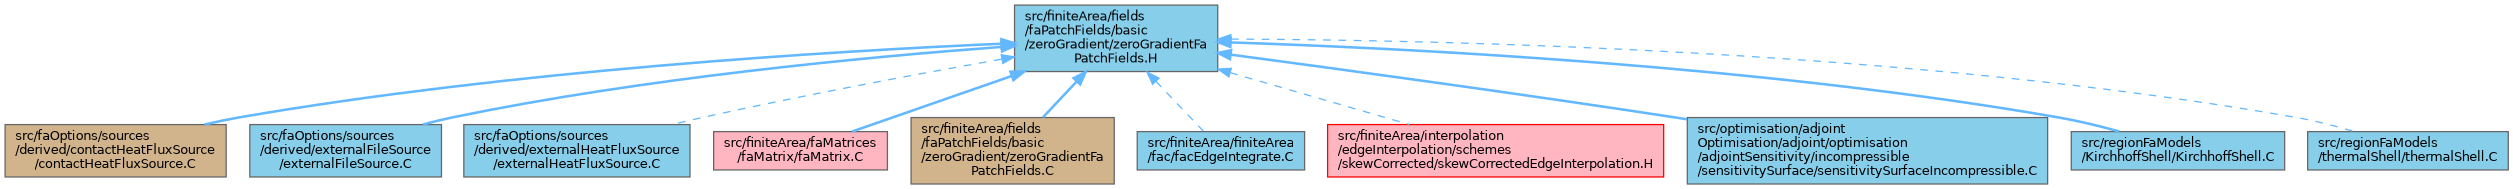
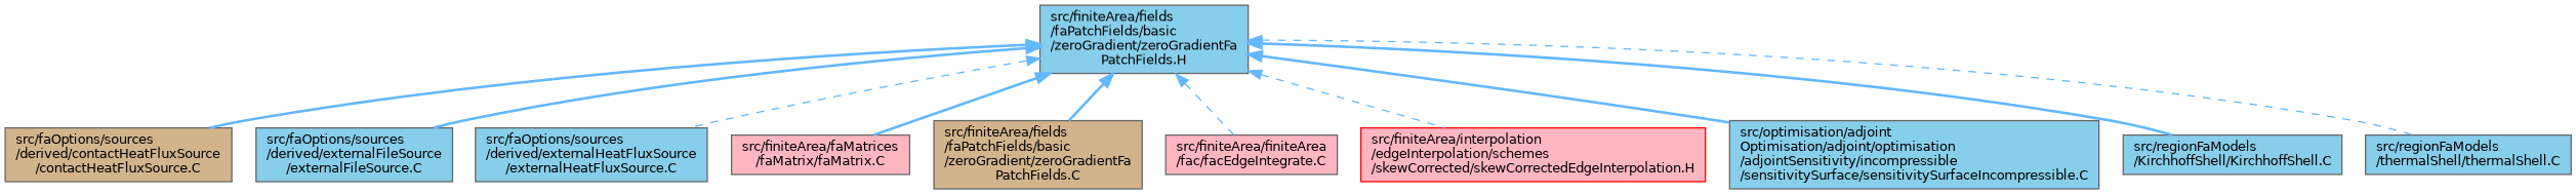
  digraph {
    node [color=grey40 fillcolor=skyblue fontname=Helvetica fontsize=10 shape=box style=filled]
    edge [color=steelblue1 dir=back fontname=Helvetica fontsize=10 labelfontname=Helvetica labelfontsize=10 style=bold]
    n1 [color=gray40 fontcolor=black height=0.2 label="src/finiteArea/fields\l/faPatchFields/basic\l/zeroGradient/zeroGradientFa\lPatchFields.H" width=0.4]
    n2 [fillcolor=tan height=0.2 label="src/faOptions/sources\l/derived/contactHeatFluxSource\l/contactHeatFluxSource.C" width=0.4]
    n3 [height=0.2 label="src/faOptions/sources\l/derived/externalFileSource\l/externalFileSource.C" width=0.4]
    n4 [height=0.2 label="src/faOptions/sources\l/derived/externalHeatFluxSource\l/externalHeatFluxSource.C" width=0.4]
    n5 [fillcolor=lightpink height=0.2 label="src/finiteArea/faMatrices\l/faMatrix/faMatrix.C" width=0.4]
    n6 [fillcolor=tan height=0.2 label="src/finiteArea/fields\l/faPatchFields/basic\l/zeroGradient/zeroGradientFa\lPatchFields.C" width=0.4]
-   n7 [height=0.2 label="src/finiteArea/finiteArea\l/fac/facEdgeIntegrate.C" width=0.4]
+   n7 [fillcolor=lightpink height=0.2 label="src/finiteArea/finiteArea\l/fac/facEdgeIntegrate.C" width=0.4]
    n8 [color=red fillcolor=lightpink height=0.2 label="src/finiteArea/interpolation\l/edgeInterpolation/schemes\l/skewCorrected/skewCorrectedEdgeInterpolation.H" width=0.4]
    n9 [height=0.2 label="src/optimisation/adjoint\lOptimisation/adjoint/optimisation\l/adjointSensitivity/incompressible\l/sensitivitySurface/sensitivitySurfaceIncompressible.C" width=0.4]
    n10 [height=0.2 label="src/regionFaModels\l/KirchhoffShell/KirchhoffShell.C" width=0.4]
    n11 [height=0.2 label="src/regionFaModels\l/thermalShell/thermalShell.C" width=0.4]
    n1 -> n2
    n1 -> n3
    n1 -> n4 [style=dashed]
    n1 -> n5
    n1 -> n6
    n1 -> n7 [style=dashed]
    n1 -> n8 [style=dashed]
    n1 -> n9
    n1 -> n10
    n1 -> n11 [style=dashed]
  }
